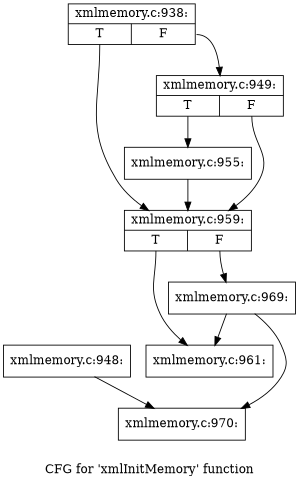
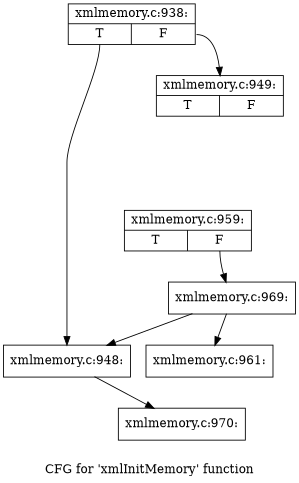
  digraph {
    label="CFG for 'xmlInitMemory' function"
    node [shape=record]
    n1 [label="{xmlmemory.c:938:|{<s0>T|<s1>F}}"]
    n2 [label="{xmlmemory.c:948:}"]
    n3 [label="{xmlmemory.c:949:|{<s0>T|<s1>F}}"]
    n4 [label="{xmlmemory.c:970:}"]
-   n5 [label="{xmlmemory.c:955:}"]
    n6 [label="{xmlmemory.c:959:|{<s0>T|<s1>F}}"]
    n7 [label="{xmlmemory.c:961:}"]
    n8 [label="{xmlmemory.c:969:}"]
-   n1 -> n6 [tailport=s0]
+   n1 -> n2 [tailport=s0]
    n1 -> n3 [tailport=s1]
    n2 -> n4
-   n3 -> n5 [tailport=s0]
-   n3 -> n6 [tailport=s1]
-   n5 -> n6
-   n6 -> n7 [tailport=s0]
    n6 -> n8 [tailport=s1]
-   n8 -> n4
+   n8 -> n2
    n8 -> n7
  }
